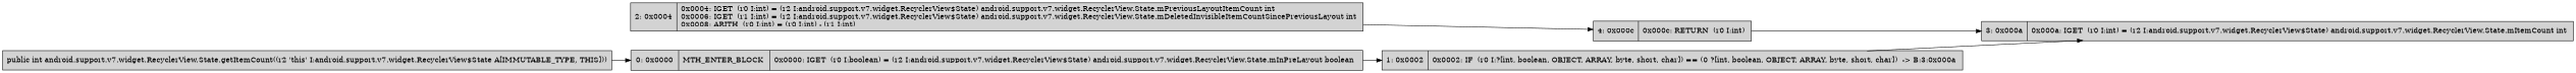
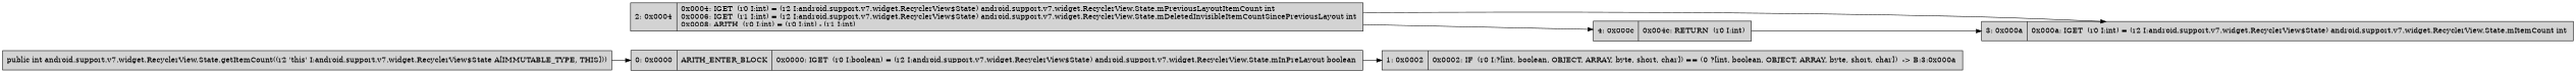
  digraph {
    rankdir=LR
    node [fillcolor=lightgrey shape=record style=filled]
-   n1 [label="{0\:\ 0x0000|MTH_ENTER_BLOCK\l|0x0000: IGET  (r0 I:boolean) = (r2 I:android.support.v7.widget.RecyclerView$State) android.support.v7.widget.RecyclerView.State.mInPreLayout boolean \l}"]
+   n1 [label="{0\:\ 0x0000|ARITH_ENTER_BLOCK\l|0x0000: IGET  (r0 I:boolean) = (r2 I:android.support.v7.widget.RecyclerView$State) android.support.v7.widget.RecyclerView.State.mInPreLayout boolean \l}"]
    n2 [label="{1\:\ 0x0002|0x0002: IF  (r0 I:?[int, boolean, OBJECT, ARRAY, byte, short, char]) == (0 ?[int, boolean, OBJECT, ARRAY, byte, short, char])  \-\> B:3:0x000a \l}"]
    n3 [label="{3\:\ 0x000a|0x000a: IGET  (r0 I:int) = (r2 I:android.support.v7.widget.RecyclerView$State) android.support.v7.widget.RecyclerView.State.mItemCount int \l}"]
    n4 [label="{2\:\ 0x0004|0x0004: IGET  (r0 I:int) = (r2 I:android.support.v7.widget.RecyclerView$State) android.support.v7.widget.RecyclerView.State.mPreviousLayoutItemCount int \l0x0006: IGET  (r1 I:int) = (r2 I:android.support.v7.widget.RecyclerView$State) android.support.v7.widget.RecyclerView.State.mDeletedInvisibleItemCountSincePreviousLayout int \l0x0008: ARITH  (r0 I:int) = (r0 I:int) \- (r1 I:int) \l}"]
-   n5 [label="{4\:\ 0x000c|0x000c: RETURN  (r0 I:int) \l}"]
+   n5 [label="{4\:\ 0x000c|0x004c: RETURN  (r0 I:int) \l}"]
    n6 [label="{public int android.support.v7.widget.RecyclerView.State.getItemCount((r2 'this' I:android.support.v7.widget.RecyclerView$State A[IMMUTABLE_TYPE, THIS])) }"]
    n1 -> n2
-   n2 -> n3
+   n4 -> n3
    n4 -> n5
    n5 -> n3
    n6 -> n1
  }
